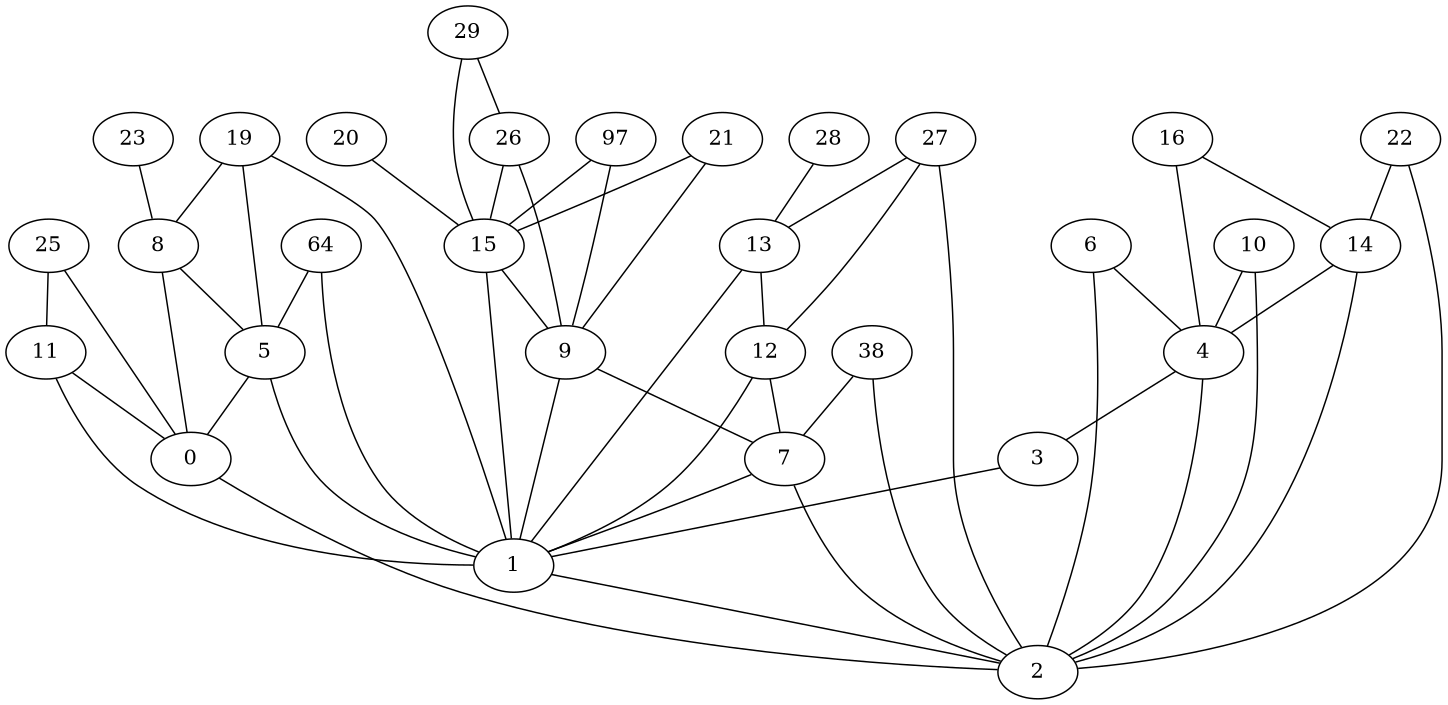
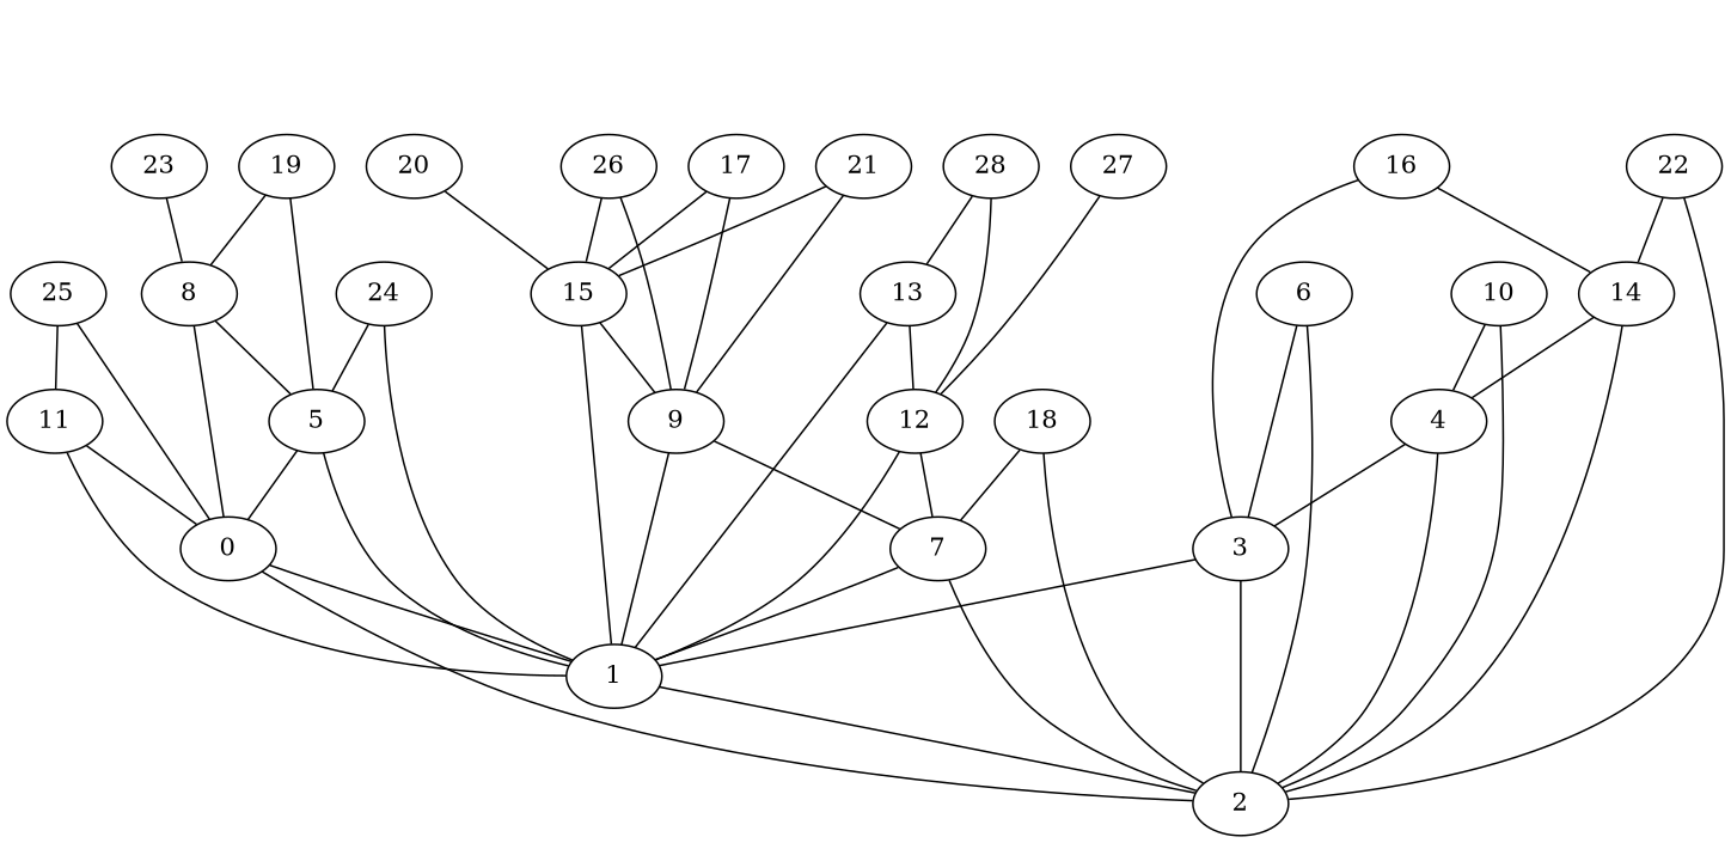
  graph {
    n1 [label=0]
    n2 [label=1]
    n3 [label=2]
    n4 [label=3]
    n5 [label=4]
    n6 [label=5]
    n7 [label=6]
    n8 [label=7]
    n9 [label=8]
    n10 [label=9]
    n11 [label=10]
    n12 [label=11]
    n13 [label=12]
    n14 [label=13]
    n15 [label=14]
    n16 [label=15]
    n17 [label=16]
-   n18 [label=97]
-   n19 [label=38]
+   n18 [label=17]
+   n19 [label=18]
    n20 [label=19]
    n21 [label=20]
    n22 [label=21]
    n23 [label=22]
    n24 [label=23]
-   n25 [label=64]
+   n25 [label=24]
    n26 [label=25]
    n27 [label=26]
    n28 [label=27]
    n29 [label=28]
-   n30 [label=29]
-   n20 -- n2
+   n1 -- n2
    n2 -- n3
    n3 -- n1
    n4 -- n2
-   n28 -- n3
+   n4 -- n3
    n5 -- n3
    n5 -- n4
    n6 -- n1
    n6 -- n2
    n7 -- n3
-   n7 -- n5
+   n7 -- n4
    n8 -- n2
    n8 -- n3
    n9 -- n1
    n9 -- n6
    n10 -- n2
    n10 -- n8
    n11 -- n3
    n11 -- n5
    n12 -- n1
    n12 -- n2
    n13 -- n2
    n13 -- n8
    n14 -- n2
    n14 -- n13
    n15 -- n3
    n15 -- n5
    n16 -- n2
    n16 -- n10
-   n17 -- n5
+   n17 -- n4
    n17 -- n15
    n18 -- n10
    n18 -- n16
    n19 -- n3
    n19 -- n8
    n20 -- n6
    n20 -- n9
    n21 -- n16
    n22 -- n10
    n22 -- n16
    n23 -- n3
    n23 -- n15
    n24 -- n9
    n25 -- n2
    n25 -- n6
    n26 -- n1
    n26 -- n12
    n27 -- n10
    n27 -- n16
    n28 -- n13
-   n28 -- n14
+   n29 -- n13
    n29 -- n14
-   n30 -- n16
-   n30 -- n27
  }
